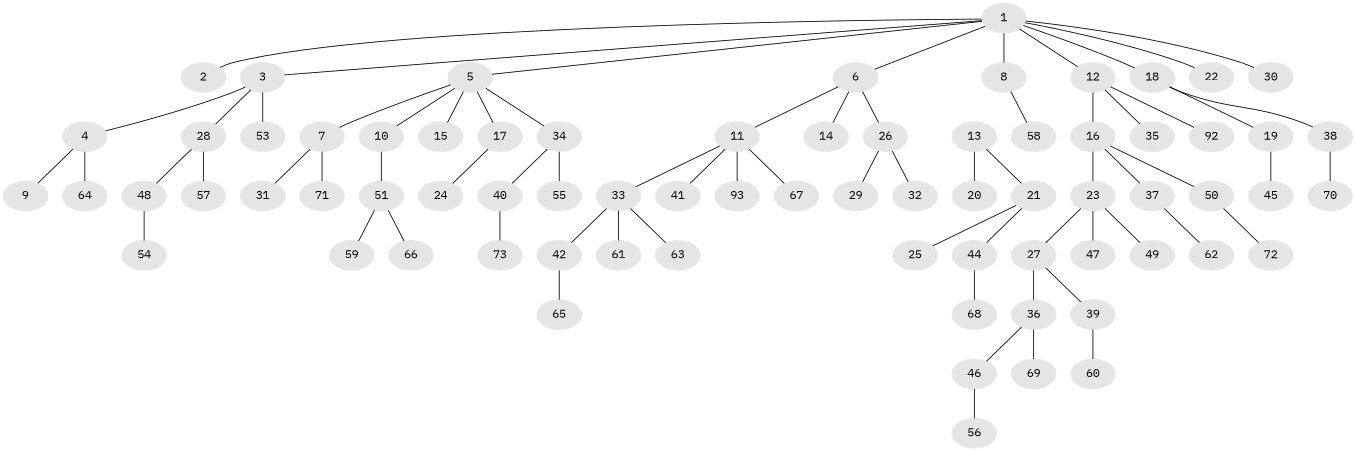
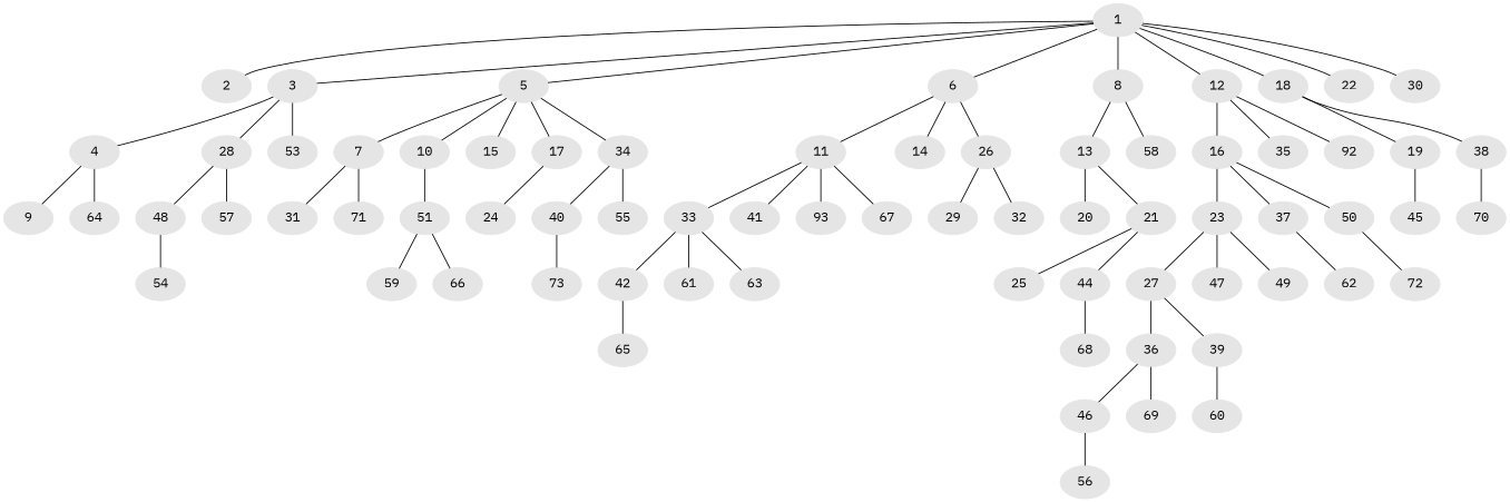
  graph {
    fontname="IBM Plex Mono"
    node [color=gray90 fontname="IBM Plex Mono" style=filled]
    edge [fontname="IBM Plex Mono"]
    1
    2
    3
    5
    6
    8
    12
    18
    22
    30
    4
    28
    53
    7
    10
    15
    17
    34
    11
    14
    26
    13
    58
    16
    35
    n26 [label=92]
    19
    38
    9
    64
    48
    57
    31
    71
    51
    24
    40
    55
    33
    41
    n41 [label=93]
    67
    29
    32
    20
    21
    59
    66
    42
    61
    63
    23
    37
    50
    25
    44
    27
    47
    49
    62
    72
    45
    70
    68
    36
    39
    46
    69
    60
    54
    65
    73
    56
    1 -- 2
    1 -- 3
    1 -- 5
    1 -- 6
    1 -- 8
    1 -- 12
    1 -- 18
    1 -- 22
    1 -- 30
    3 -- 4
    3 -- 28
    3 -- 53
    5 -- 7
    5 -- 10
    5 -- 15
    5 -- 17
    5 -- 34
    6 -- 11
    6 -- 14
    6 -- 26
+   8 -- 13
    8 -- 58
    12 -- 16
    12 -- 35
    12 -- n26
    18 -- 19
    18 -- 38
    4 -- 9
    4 -- 64
    28 -- 48
    28 -- 57
    7 -- 31
    7 -- 71
    10 -- 51
    17 -- 24
    34 -- 40
    34 -- 55
    11 -- 33
    11 -- 41
    11 -- n41
    11 -- 67
    26 -- 29
    26 -- 32
    13 -- 20
    13 -- 21
    16 -- 23
    16 -- 37
    16 -- 50
    19 -- 45
    38 -- 70
    48 -- 54
    51 -- 59
    51 -- 66
    40 -- 73
    33 -- 42
    33 -- 61
    33 -- 63
    21 -- 25
    21 -- 44
    42 -- 65
    23 -- 27
    23 -- 47
    23 -- 49
    37 -- 62
    50 -- 72
    44 -- 68
    27 -- 36
    27 -- 39
    36 -- 46
    36 -- 69
    39 -- 60
    46 -- 56
  }
